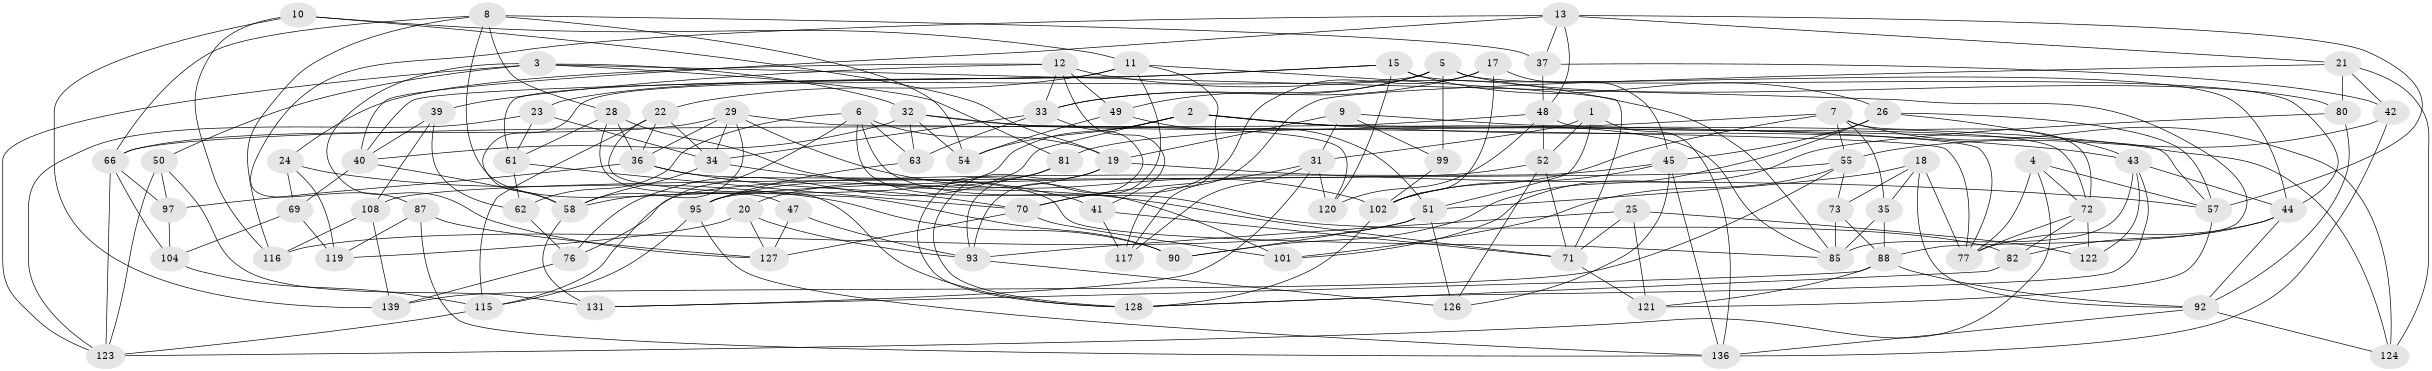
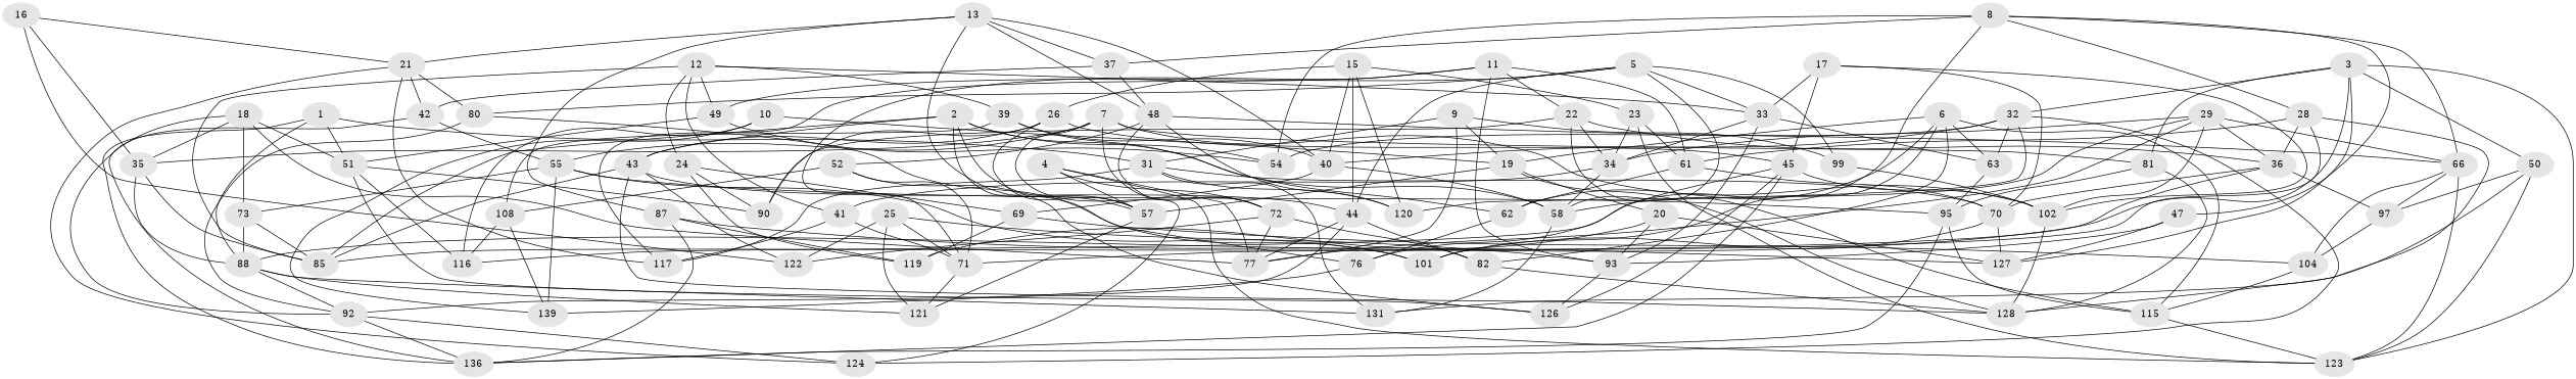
  graph {
    node [color=gray90 style=filled]
    31 [super="+84"]
    117
    120
    70 [super="+109"]
    131
    1
    51 [super="+74"]
    52 [super="+75"]
    136 [super="+143"]
    116
    90
    126
    71 [super="+83"]
    108
    2 [super="+114"]
    43 [super="+96"]
    54
    57 [super="+59"]
    58 [super="+135"]
    76
    85 [super="+112"]
    44 [super="+106"]
    122
    128 [super="+140"]
    121
    139
    3 [super="+110"]
    32 [super="+94"]
    50
    81
    88 [super="+130"]
    123 [super="+134"]
    127 [super="+141"]
    63
    124
    40 [super="+64"]
    97
    95 [super="+125"]
    92 [super="+105"]
    4
    72 [super="+79"]
    77 [super="+86"]
    82
    5 [super="+68"]
    33 [super="+60"]
    49
    80
    99
    93 [super="+132"]
    34 [super="+118"]
    101
    102 [super="+107"]
    6 [super="+30"]
    19 [super="+78"]
    62
    115 [super="+137"]
    20
    7 [super="+53"]
    35 [super="+133"]
    55 [super="+142"]
    73
    8 [super="+27"]
    28 [super="+98"]
    37
    47
    66 [super="+111"]
    61 [super="+91"]
    36 [super="+38"]
    48 [super="+89"]
    42
    104
    9
    11 [super="+129"]
    22 [super="+138"]
    10
    12 [super="+56"]
    24
    39
    41
    119
    69
    13 [super="+14"]
    21 [super="+113"]
    87
    15 [super="+46"]
    23
    26 [super="+103"]
    45 [super="+100"]
+   16
    17
    18 [super="+67"]
    25
    29 [super="+65"]
    31 -- 117
    31 -- 120
    31 -- 70
    31 -- 131
    70 -- 127
    70 -- 101
    1 -- 31
    1 -- 51
-   1 -- 52
+   1 -- 88
    1 -- 136
    51 -- 116
    51 -- 90
    51 -- 126
    52 -- 126
    52 -- 71
    52 -- 108
    71 -- 121
    108 -- 116
    108 -- 139
    2 -- 43
    2 -- 54
    2 -- 57
    2 -- 58
    2 -- 76
    2 -- 85
    43 -- 85
    43 -- 44
    43 -- 122
    43 -- 128
    57 -- 121
    58 -- 131
    76 -- 139
    44 -- 92
    44 -- 77
    44 -- 82
    3 -- 32
    3 -- 50
    3 -- 81
    3 -- 88
    3 -- 123
    3 -- 127
    32 -- 120
    32 -- 54
    32 -- 63
    32 -- 124
    32 -- 40
    50 -- 131
    50 -- 123
    50 -- 97
    81 -- 128
    81 -- 95
    88 -- 131
    88 -- 121
    88 -- 92
    63 -- 95
    40 -- 58
    40 -- 69
    97 -- 104
    95 -- 136
    95 -- 115
    92 -- 136
    92 -- 124
    4 -- 57
    4 -- 123
    4 -- 72
    4 -- 77
    72 -- 122
    72 -- 77
    72 -- 82
    82 -- 128
    5 -- 58
    5 -- 44
    5 -- 33
    5 -- 49
    5 -- 80
    5 -- 99
    33 -- 63
    33 -- 93
    33 -- 34
    49 -- 51
    49 -- 54
    80 -- 92
    80 -- 101
    99 -- 102
    93 -- 126
    34 -- 58
    34 -- 41
    102 -- 128
    6 -- 63
    6 -- 82
    6 -- 101
    6 -- 19
    6 -- 62
    6 -- 115
    19 -- 57
    19 -- 128
    19 -- 20
    62 -- 76
    115 -- 123
    20 -- 127
    20 -- 93
    20 -- 119
    7 -- 81
    7 -- 124
    7 -- 72
    7 -- 102
    7 -- 35
    7 -- 55
    35 -- 85
    35 -- 88
    55 -- 139
    55 -- 95
    55 -- 101
    55 -- 73
    73 -- 85
    73 -- 88
    8 -- 116
    8 -- 54
    8 -- 28
    8 -- 37
    8 -- 47
    8 -- 66
    28 -- 71
    28 -- 128
    28 -- 61 [weight=2]
    28 -- 36
    37 -- 48
    37 -- 42
    47 -- 127 [weight=2]
    47 -- 93
    66 -- 123
    66 -- 97
    66 -- 104
    61 -- 70
    61 -- 62
    36 -- 70
    36 -- 85
    36 -- 97
    48 -- 120
    48 -- 52
    48 -- 72
    48 -- 66
    42 -- 136
    42 -- 55
    104 -- 115
    9 -- 31
    9 -- 77
    9 -- 99
    9 -- 19
    11 -- 117
    11 -- 71
    11 -- 93
    11 -- 61
    11 -- 22
    22 -- 90
    22 -- 34
    22 -- 115 [weight=2]
    22 -- 36
    10 -- 116
    10 -- 139
    10 -- 19
-   10 -- 11
    12 -- 85
    12 -- 33
    12 -- 49
    12 -- 24
    12 -- 39
    12 -- 41
    24 -- 90
    24 -- 119
    24 -- 69
    39 -- 108
    39 -- 40
    39 -- 62
    41 -- 117
    41 -- 71
    69 -- 104
    69 -- 119
    13 -- 57
    13 -- 40
    13 -- 37
    13 -- 48
    13 -- 21
    13 -- 87
    21 -- 117
    21 -- 124
    21 -- 80
    21 -- 42
    87 -- 136
    87 -- 127
    87 -- 119
    15 -- 120
    15 -- 44
    15 -- 40
    15 -- 23
    15 -- 26 [weight=2]
    23 -- 123
    23 -- 34
    23 -- 61
    26 -- 90
    26 -- 43
    26 -- 57
    26 -- 45
    45 -- 136
    45 -- 126
    45 -- 76
    45 -- 102
+   16 -- 122
+   16 -- 35
+   16 -- 21
    17 -- 70
    17 -- 33
    17 -- 102
    17 -- 45
    18 -- 51
    18 -- 92
    18 -- 77
    18 -- 35 [weight=2]
    18 -- 73
    25 -- 71
    25 -- 122
    25 -- 121
    25 -- 93
    29 -- 58
    29 -- 77
    29 -- 34
    29 -- 102
    29 -- 66
    29 -- 36
  }
